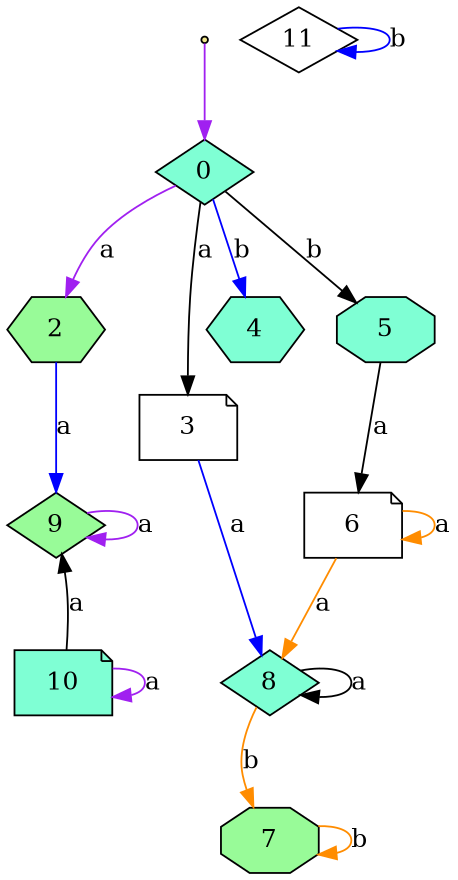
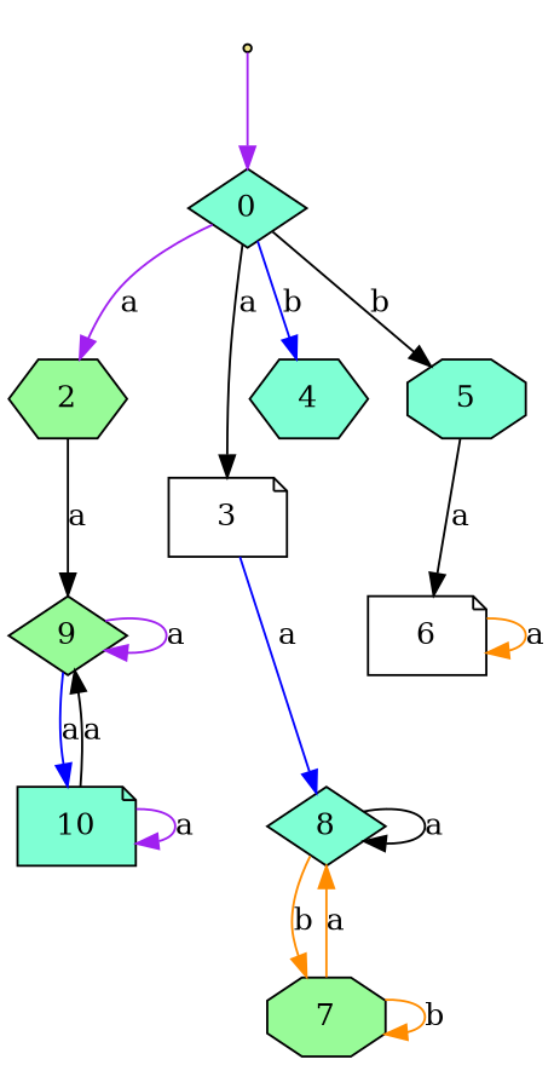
  digraph {
    rankdir=TB
    node [fillcolor=aquamarine shape=diamond style=filled]
    edge [color=black]
    dummy0 [fillcolor=khaki shape=point]
    0
    2 [fillcolor=palegreen shape=hexagon]
    3 [fillcolor=white shape=note]
    4 [shape=hexagon]
    5 [shape=octagon]
    9 [fillcolor=palegreen]
    8
    6 [fillcolor=white shape=note]
-   11 [fillcolor=white]
    10 [shape=note]
    7 [fillcolor=palegreen shape=octagon]
    dummy0 -> 0 [color=purple]
    0 -> 2 [color=purple label=a]
    0 -> 3 [label=a]
    0 -> 4 [color=blue label=b]
    0 -> 5 [label=b]
-   2 -> 9 [color=blue label=a]
+   2 -> 9 [label=a]
    3 -> 8 [color=blue label=a]
    5 -> 6 [label=a]
    9 -> 9 [color=purple label=a]
+   9 -> 10 [color=blue label=a]
    8 -> 8 [label=a]
    8 -> 7 [color=darkorange label=b]
    6 -> 6 [color=darkorange label=a]
-   11 -> 11 [color=blue label=b]
    10 -> 9 [label=a]
    10 -> 10 [color=purple label=a]
-   6 -> 8 [color=darkorange label=a]
+   7 -> 8 [color=darkorange label=a]
    7 -> 7 [color=darkorange label=b]
  }
